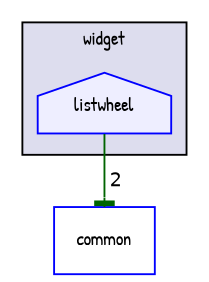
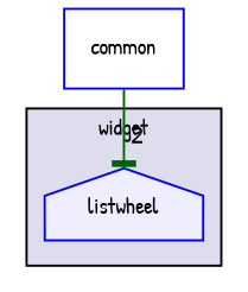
  digraph {
    compound=true
    fontname="Patrick Hand"
    node [fontname="Patrick Hand" fontsize=10 color=blue]
    n1 [fillcolor="#eeeeff" label=listwheel pencolor=black shape=house style=filled]
    n2 [label=common shape=box]
    subgraph cluster_1 {
      bgcolor="#ddddee"
      fontsize=10
      label=widget
      pencolor=black
      n1
    }
-   n1 -> n2 [headlabel=2 labeldistance=1.5 labelfontname=Helvetica labelfontsize=10 color=darkgreen arrowhead=tee fontname="Patrick Hand"]
+   n2 -> n1 [headlabel=2 labeldistance=1.5 labelfontname=Helvetica labelfontsize=10 color=darkgreen arrowhead=tee fontname="Patrick Hand"]
  }
